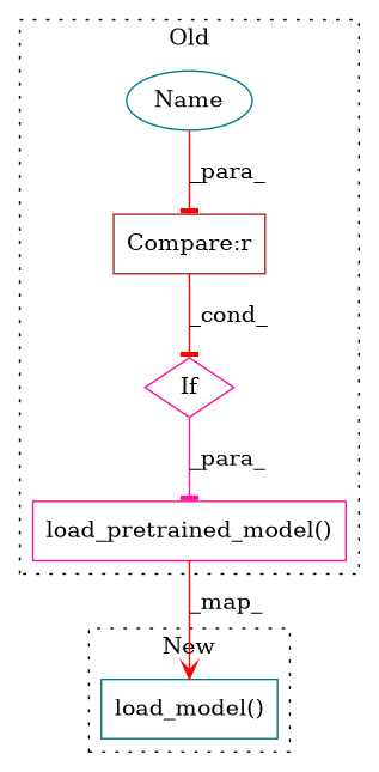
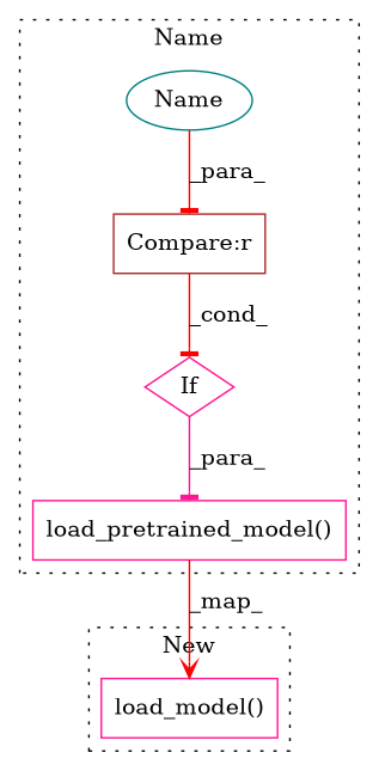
  digraph {
    node [a=75 color=deeppink s=14620 shape=box]
    edge [arrowhead=tee color=red style=solid]
    n1 [l="28,1" label="load_pretrained_model()" s="14652,14702"]
    n2 [a=96 l=3 label=If s=14617 shape=diamond]
    n3 [a=40 color=brown l=22 label="Compare:r"]
    n4 [a=87 color=teal l=10 label=Name shape=ellipse]
-   n5 [color=teal l="17,26" label="load_model()" s="14789,14828"]
+   n5 [l="17,26" label="load_model()" s="14789,14828"]
    subgraph cluster_1 {
-     label=Old
+     label=Name
      style=dotted
      n1
      n2
      n3
      n4
    }
    subgraph cluster_2 {
      label=New
      style=dotted
      n5
    }
    n1 -> n5 [arrowhead=vee label=_map_]
    n2 -> n1 [color=deeppink label=_para_]
    n3 -> n2 [label=_cond_]
    n4 -> n3 [label=_para_]
  }
